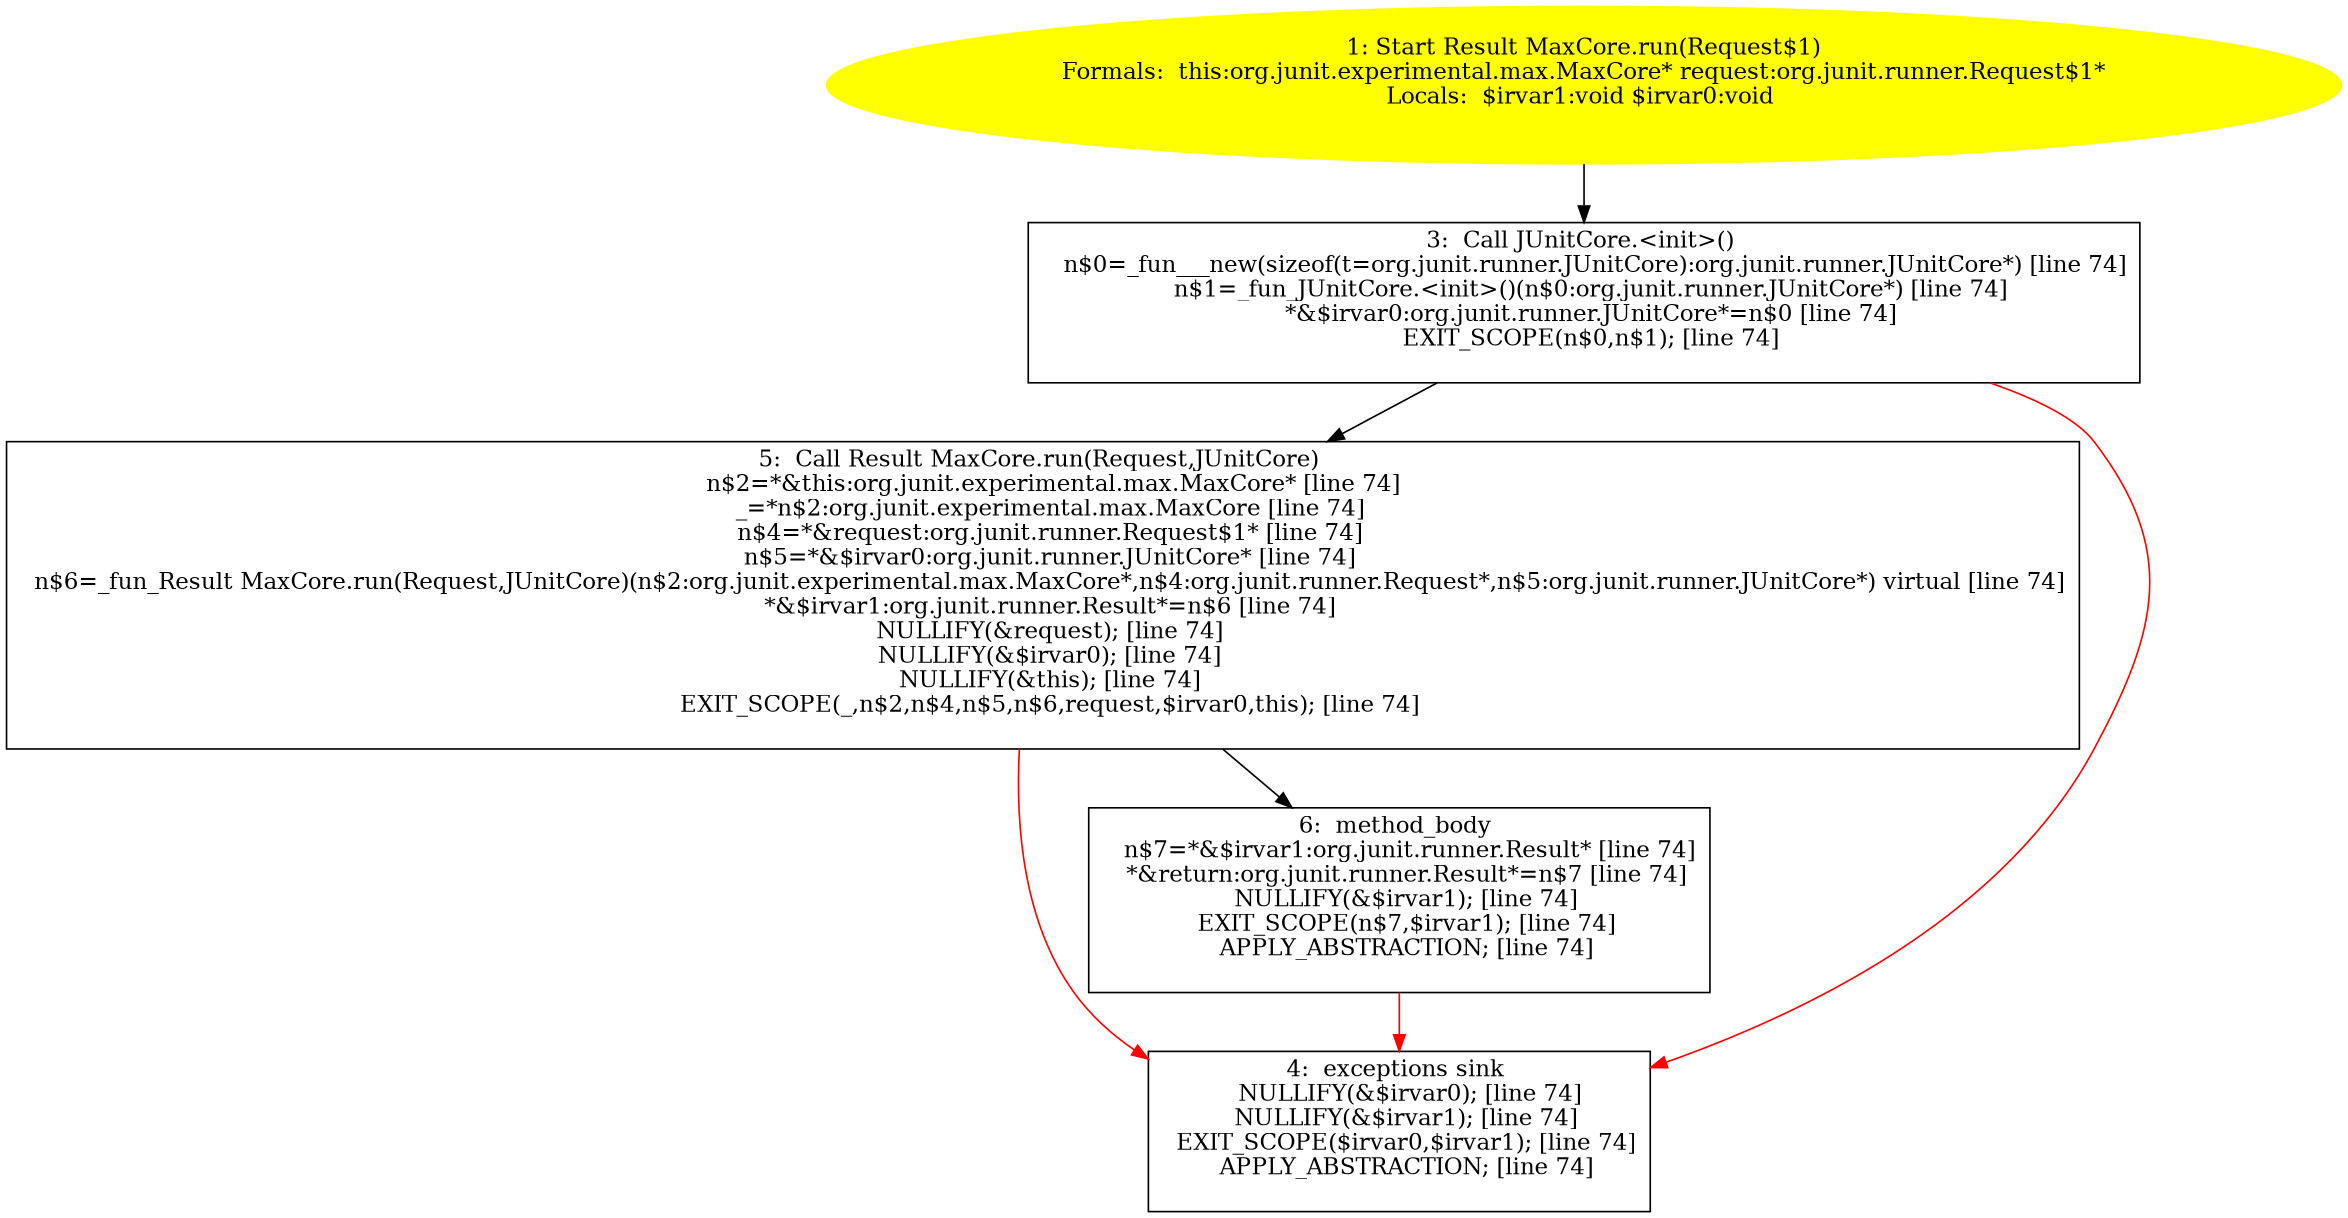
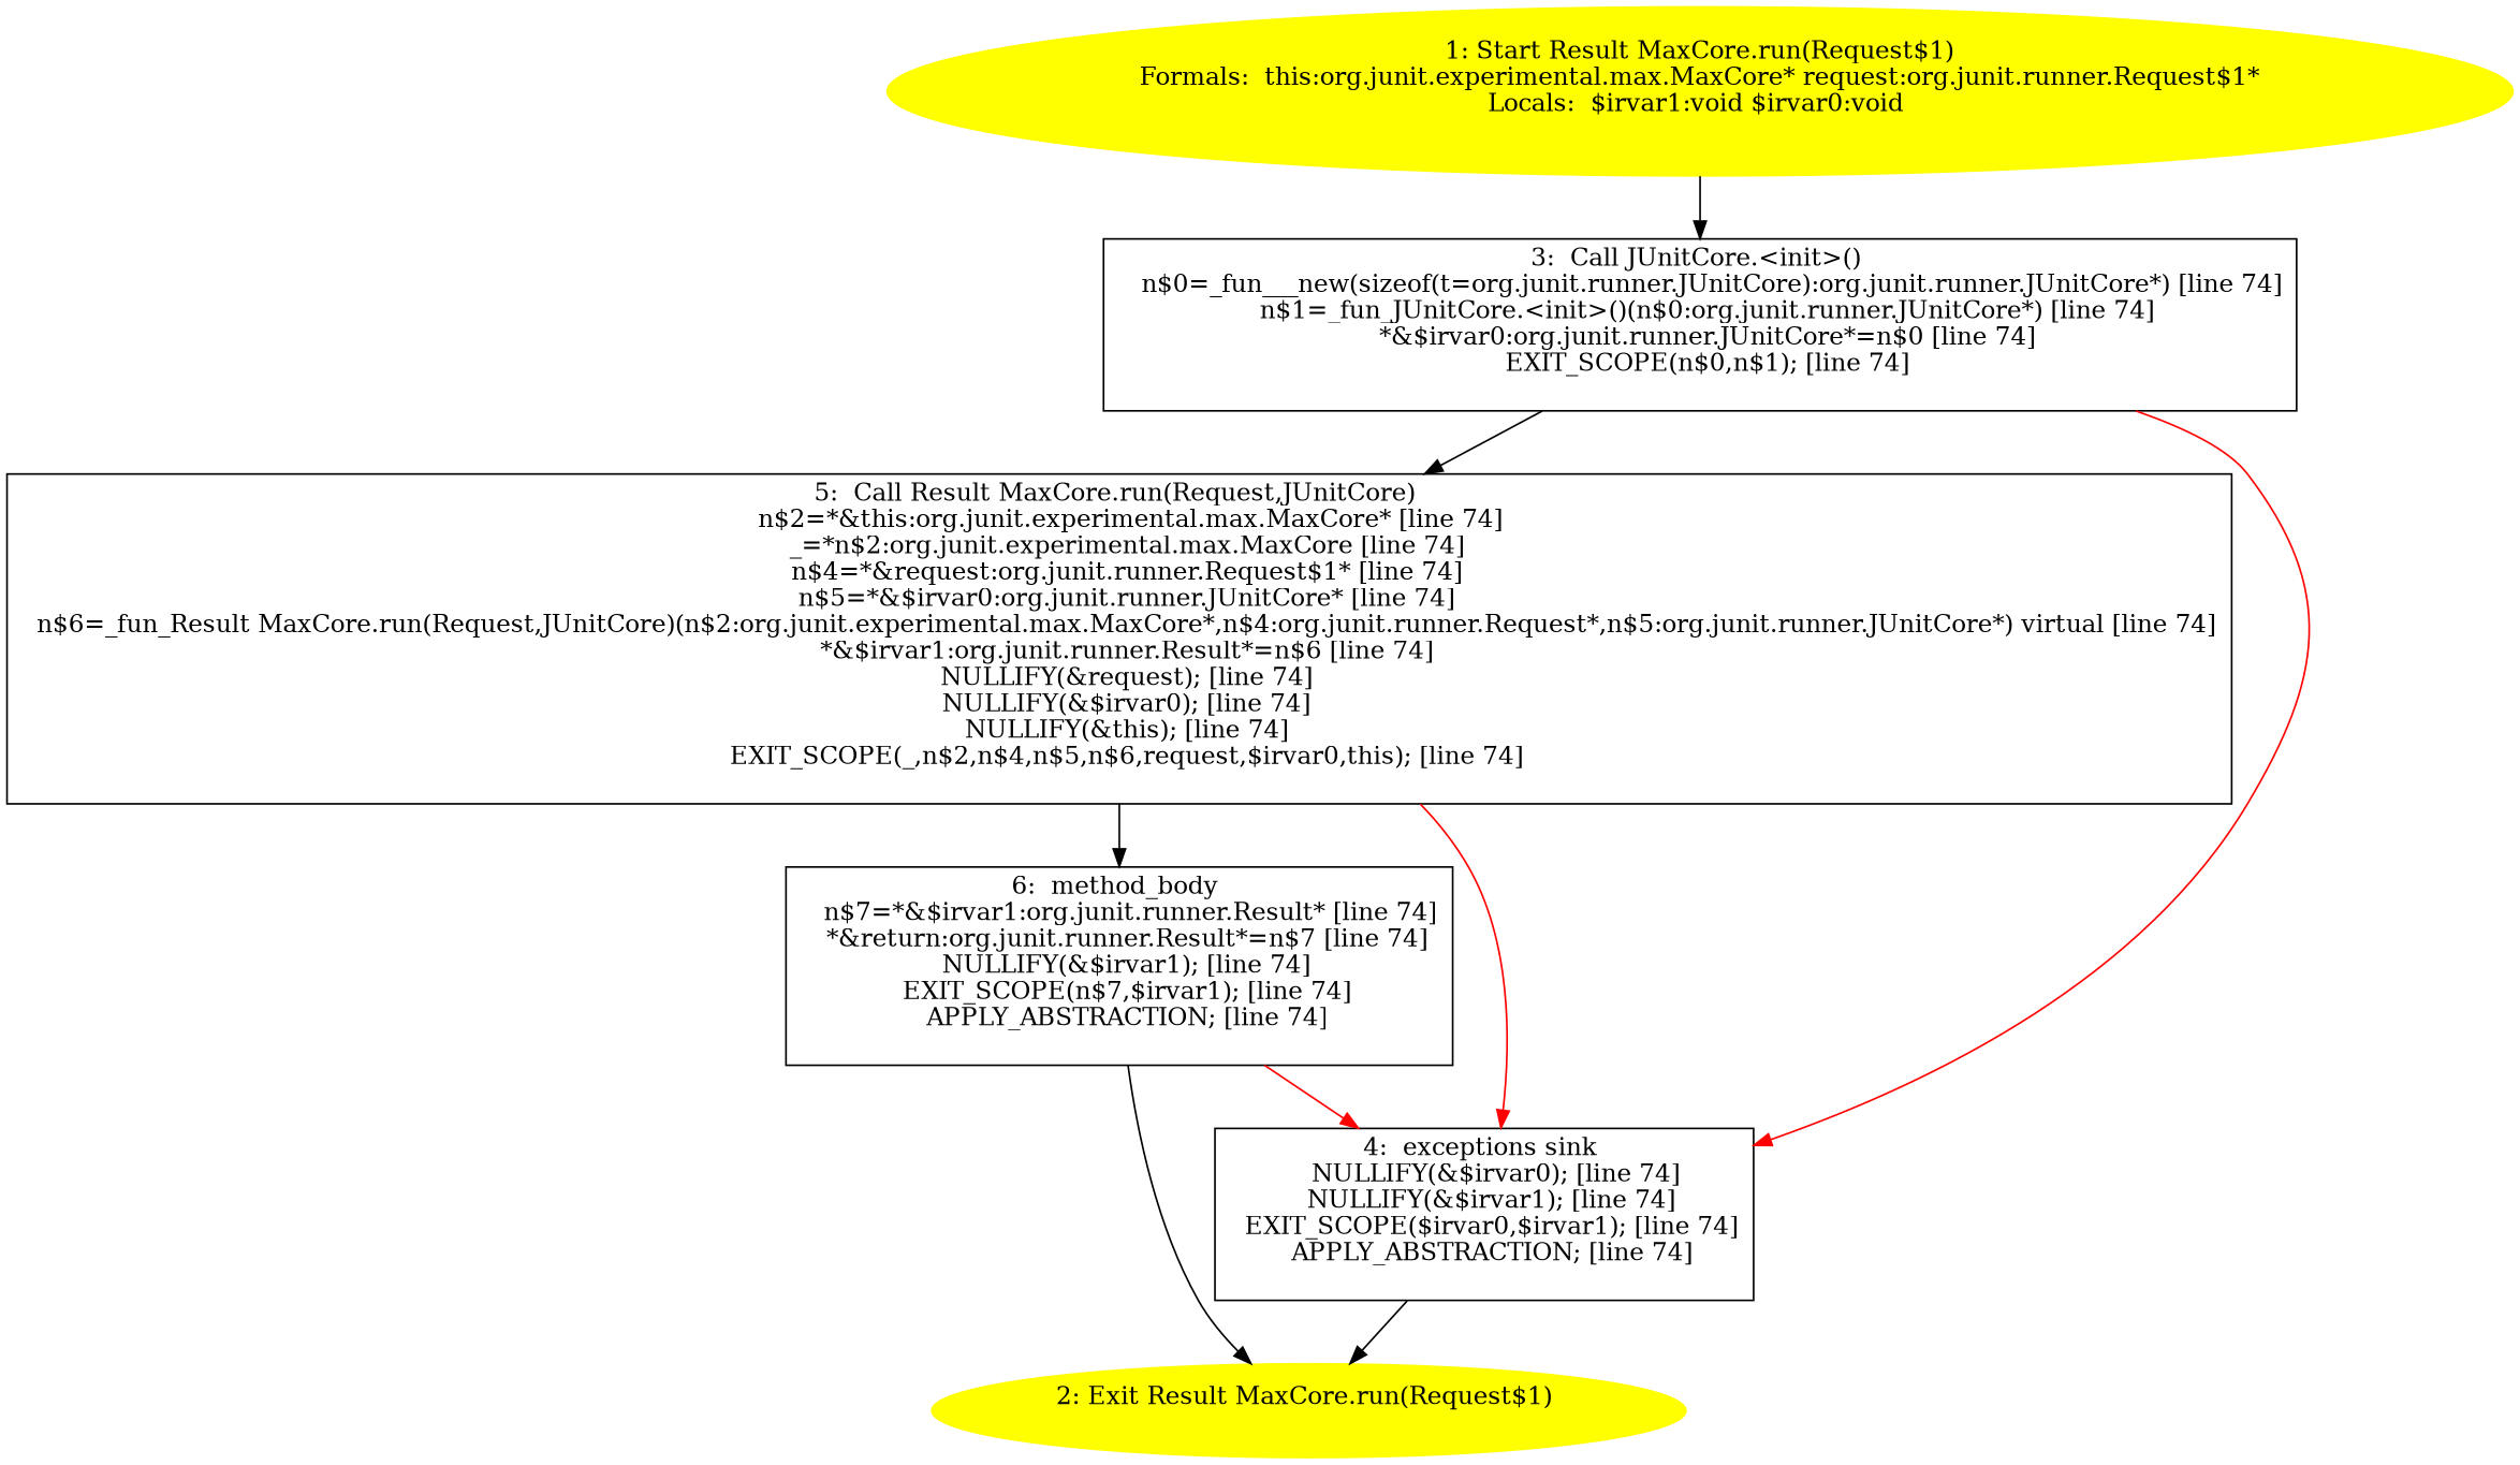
  digraph {
    node [shape=box]
    n1 [color=yellow label="1: Start Result MaxCore.run(Request$1)\nFormals:  this:org.junit.experimental.max.MaxCore* request:org.junit.runner.Request$1*\nLocals:  $irvar1:void $irvar0:void \n  " style=filled shape=""]
    n2 [label="3:  Call JUnitCore.<init>() \n   n$0=_fun___new(sizeof(t=org.junit.runner.JUnitCore):org.junit.runner.JUnitCore*) [line 74]\n  n$1=_fun_JUnitCore.<init>()(n$0:org.junit.runner.JUnitCore*) [line 74]\n  *&$irvar0:org.junit.runner.JUnitCore*=n$0 [line 74]\n  EXIT_SCOPE(n$0,n$1); [line 74]\n "]
    n3 [label="5:  Call Result MaxCore.run(Request,JUnitCore) \n   n$2=*&this:org.junit.experimental.max.MaxCore* [line 74]\n  _=*n$2:org.junit.experimental.max.MaxCore [line 74]\n  n$4=*&request:org.junit.runner.Request$1* [line 74]\n  n$5=*&$irvar0:org.junit.runner.JUnitCore* [line 74]\n  n$6=_fun_Result MaxCore.run(Request,JUnitCore)(n$2:org.junit.experimental.max.MaxCore*,n$4:org.junit.runner.Request*,n$5:org.junit.runner.JUnitCore*) virtual [line 74]\n  *&$irvar1:org.junit.runner.Result*=n$6 [line 74]\n  NULLIFY(&request); [line 74]\n  NULLIFY(&$irvar0); [line 74]\n  NULLIFY(&this); [line 74]\n  EXIT_SCOPE(_,n$2,n$4,n$5,n$6,request,$irvar0,this); [line 74]\n "]
    n4 [label="4:  exceptions sink \n   NULLIFY(&$irvar0); [line 74]\n  NULLIFY(&$irvar1); [line 74]\n  EXIT_SCOPE($irvar0,$irvar1); [line 74]\n  APPLY_ABSTRACTION; [line 74]\n "]
+   n5 [color=yellow label="2: Exit Result MaxCore.run(Request$1) \n  " style=filled shape=""]
    n6 [label="6:  method_body \n   n$7=*&$irvar1:org.junit.runner.Result* [line 74]\n  *&return:org.junit.runner.Result*=n$7 [line 74]\n  NULLIFY(&$irvar1); [line 74]\n  EXIT_SCOPE(n$7,$irvar1); [line 74]\n  APPLY_ABSTRACTION; [line 74]\n "]
    n1 -> n2
    n2 -> n3
    n2 -> n4 [color=red]
    n3 -> n4 [color=red]
    n3 -> n6
+   n4 -> n5
    n6 -> n4 [color=red]
+   n6 -> n5
  }
